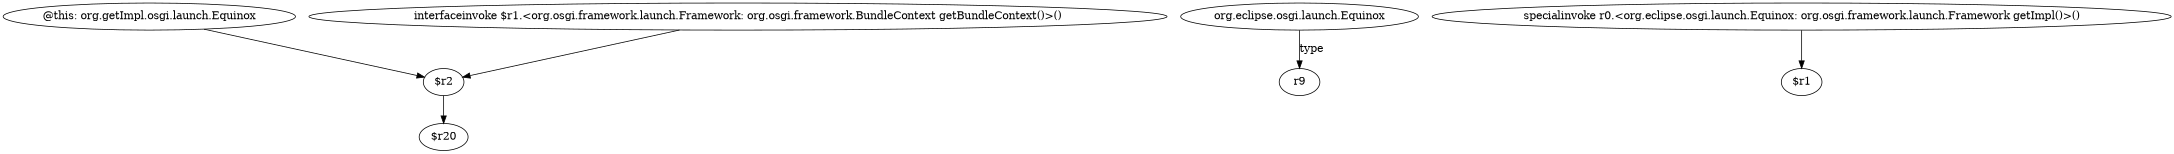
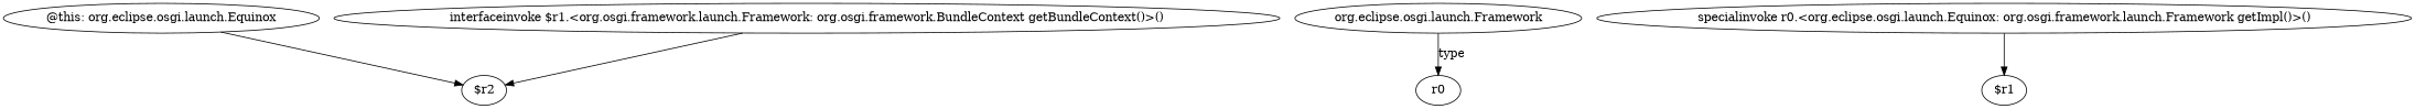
  digraph {
-   n1 [label="@this: org.getImpl.osgi.launch.Equinox"]
+   n1 [label="@this: org.eclipse.osgi.launch.Equinox"]
    n2 [label="$r2"]
-   n3 [label=r9]
+   n3 [label=r0]
    n4 [label="specialinvoke r0.<org.eclipse.osgi.launch.Equinox: org.osgi.framework.launch.Framework getImpl()>()"]
    n5 [label="$r1"]
    n6 [label="interfaceinvoke $r1.<org.osgi.framework.launch.Framework: org.osgi.framework.BundleContext getBundleContext()>()"]
-   n7 [label="$r20"]
-   n8 [label="org.eclipse.osgi.launch.Equinox"]
+   n8 [label="org.eclipse.osgi.launch.Framework"]
    n1 -> n2
-   n2 -> n7
    n4 -> n5
    n6 -> n2
    n8 -> n3 [label=type]
  }
